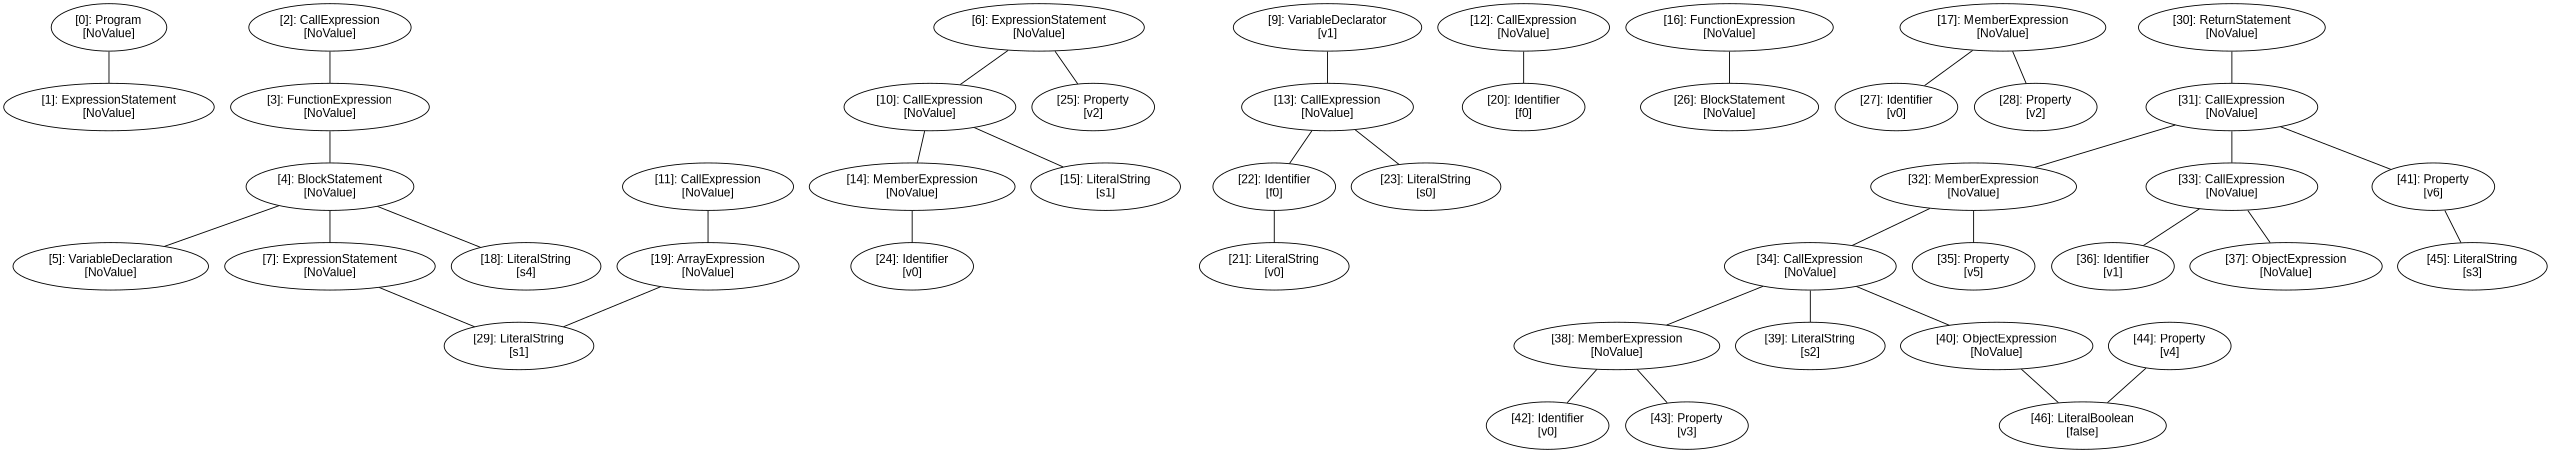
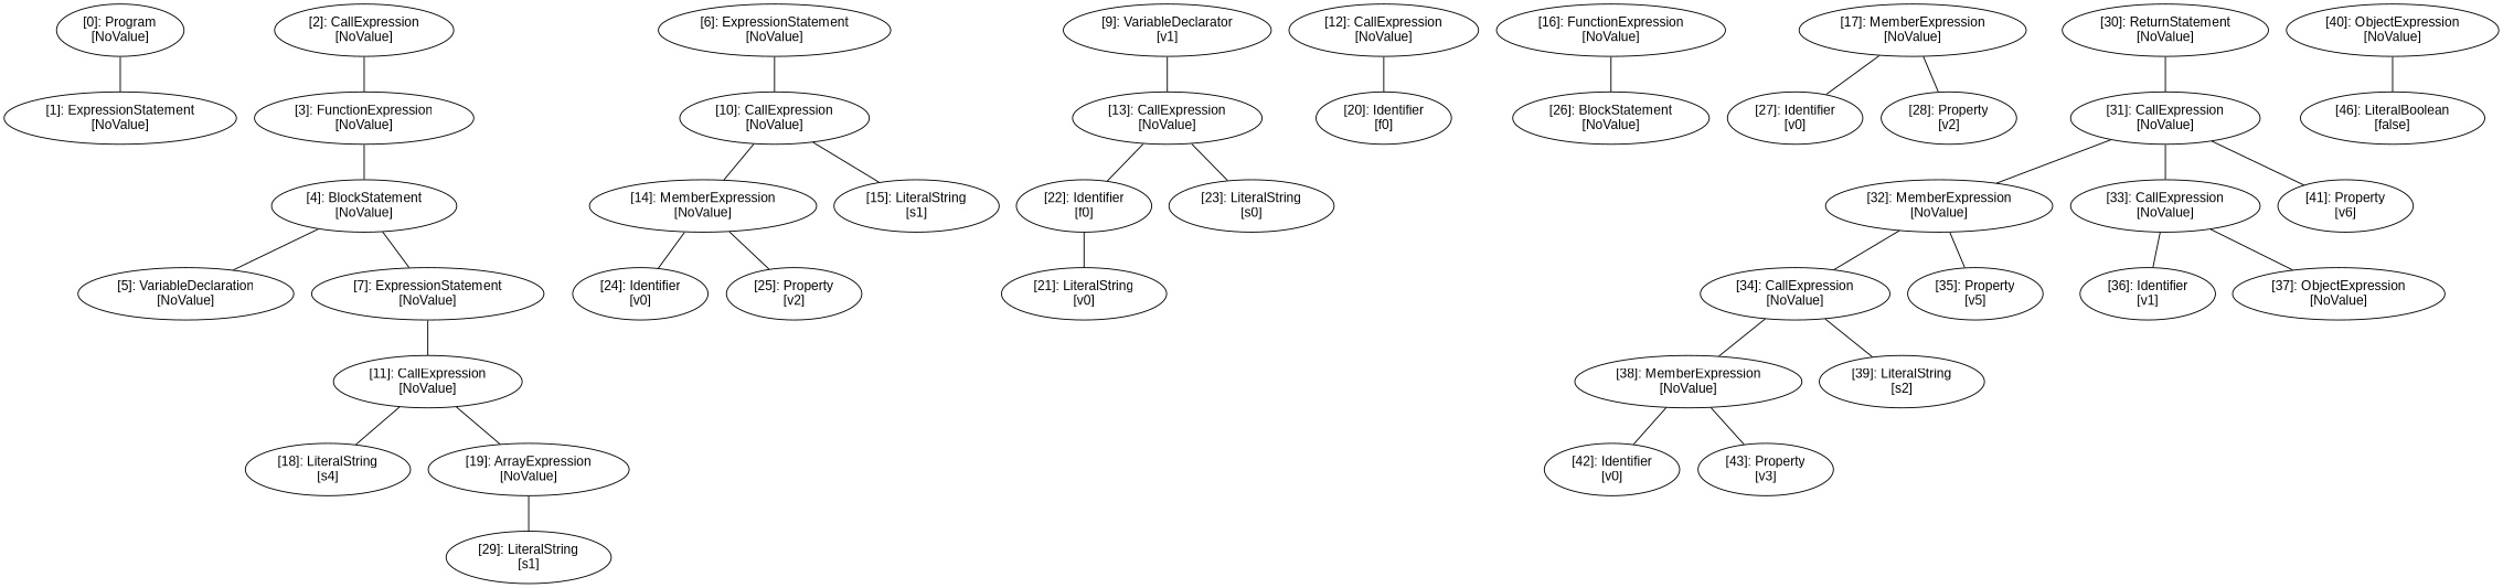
  graph {
    fontname="Liberation Sans"
    node [fontname="Liberation Sans"]
    edge [fontname="Liberation Sans"]
    n1 [label="[0]: Program\n[NoValue]"]
    n2 [label="[1]: ExpressionStatement\n[NoValue]"]
    n3 [label="[2]: CallExpression\n[NoValue]"]
    n4 [label="[3]: FunctionExpression\n[NoValue]"]
    n5 [label="[4]: BlockStatement\n[NoValue]"]
    n6 [label="[5]: VariableDeclaration\n[NoValue]"]
    n7 [label="[7]: ExpressionStatement\n[NoValue]"]
    n8 [label="[6]: ExpressionStatement\n[NoValue]"]
    n9 [label="[10]: CallExpression\n[NoValue]"]
    n10 [label="[11]: CallExpression\n[NoValue]"]
    n11 [label="[9]: VariableDeclarator\n[v1]"]
    n12 [label="[13]: CallExpression\n[NoValue]"]
    n13 [label="[14]: MemberExpression\n[NoValue]"]
    n14 [label="[15]: LiteralString\n[s1]"]
    n15 [label="[18]: LiteralString\n[s4]"]
    n16 [label="[19]: ArrayExpression\n[NoValue]"]
    n17 [label="[12]: CallExpression\n[NoValue]"]
    n18 [label="[20]: Identifier\n[f0]"]
    n19 [label="[22]: Identifier\n[f0]"]
    n20 [label="[23]: LiteralString\n[s0]"]
    n21 [label="[24]: Identifier\n[v0]"]
    n22 [label="[25]: Property\n[v2]"]
    n23 [label="[16]: FunctionExpression\n[NoValue]"]
    n24 [label="[26]: BlockStatement\n[NoValue]"]
    n25 [label="[17]: MemberExpression\n[NoValue]"]
    n26 [label="[27]: Identifier\n[v0]"]
    n27 [label="[28]: Property\n[v2]"]
    n28 [label="[29]: LiteralString\n[s1]"]
    n29 [label="[21]: LiteralString\n[v0]"]
    n30 [label="[30]: ReturnStatement\n[NoValue]"]
    n31 [label="[31]: CallExpression\n[NoValue]"]
    n32 [label="[32]: MemberExpression\n[NoValue]"]
    n33 [label="[33]: CallExpression\n[NoValue]"]
    n34 [label="[41]: Property\n[v6]"]
    n35 [label="[34]: CallExpression\n[NoValue]"]
    n36 [label="[35]: Property\n[v5]"]
    n37 [label="[36]: Identifier\n[v1]"]
    n38 [label="[37]: ObjectExpression\n[NoValue]"]
    n39 [label="[38]: MemberExpression\n[NoValue]"]
    n40 [label="[39]: LiteralString\n[s2]"]
    n41 [label="[40]: ObjectExpression\n[NoValue]"]
    n42 [label="[42]: Identifier\n[v0]"]
    n43 [label="[43]: Property\n[v3]"]
    n44 [label="[46]: LiteralBoolean\n[false]"]
-   n45 [label="[45]: LiteralString\n[s3]"]
-   n46 [label="[44]: Property\n[v4]"]
    n1 -- n2
    n3 -- n4
    n4 -- n5
    n5 -- n6
    n5 -- n7
-   n7 -- n28
+   n7 -- n10
    n8 -- n9
    n9 -- n13
    n9 -- n14
-   n5 -- n15
+   n10 -- n15
    n10 -- n16
    n11 -- n12
    n12 -- n19
    n12 -- n20
    n13 -- n21
-   n8 -- n22
+   n13 -- n22
    n16 -- n28
    n17 -- n18
    n19 -- n29
    n23 -- n24
    n25 -- n26
    n25 -- n27
    n30 -- n31
    n31 -- n32
    n31 -- n33
    n31 -- n34
    n32 -- n35
    n32 -- n36
    n33 -- n37
    n33 -- n38
-   n34 -- n45
    n35 -- n39
    n35 -- n40
-   n35 -- n41
    n39 -- n42
    n39 -- n43
    n41 -- n44
-   n46 -- n44
  }
